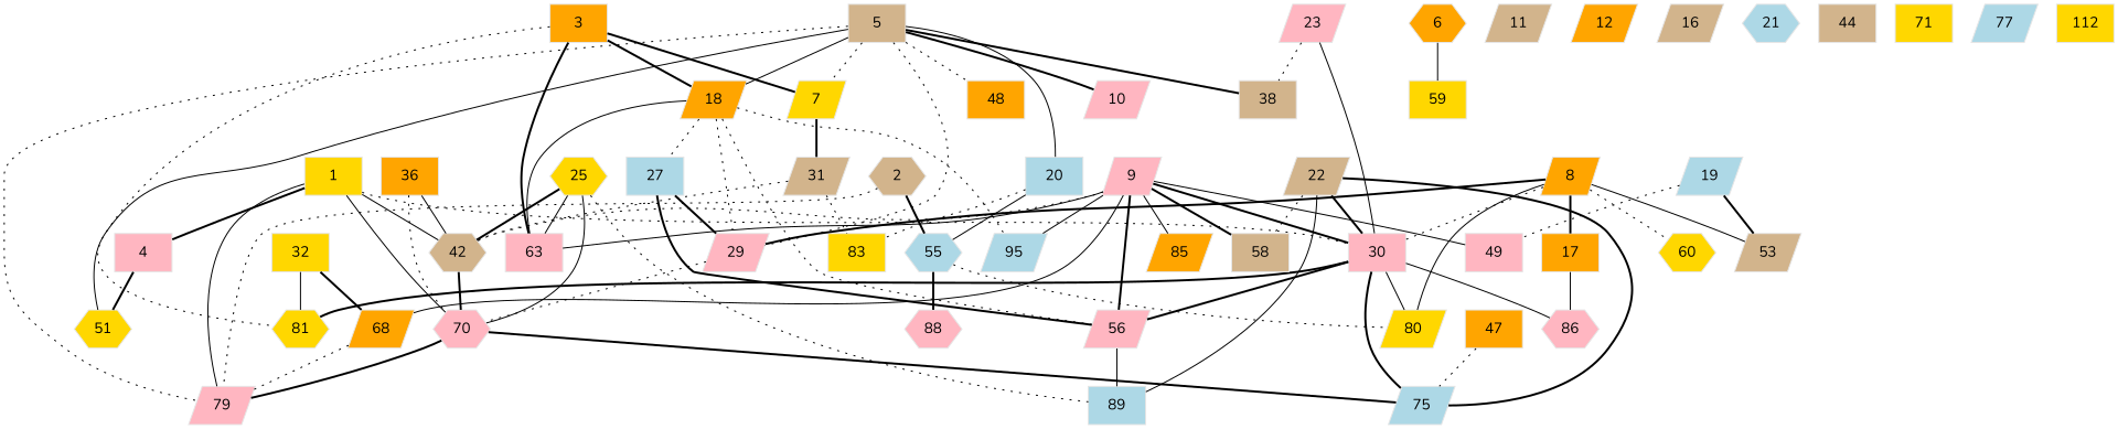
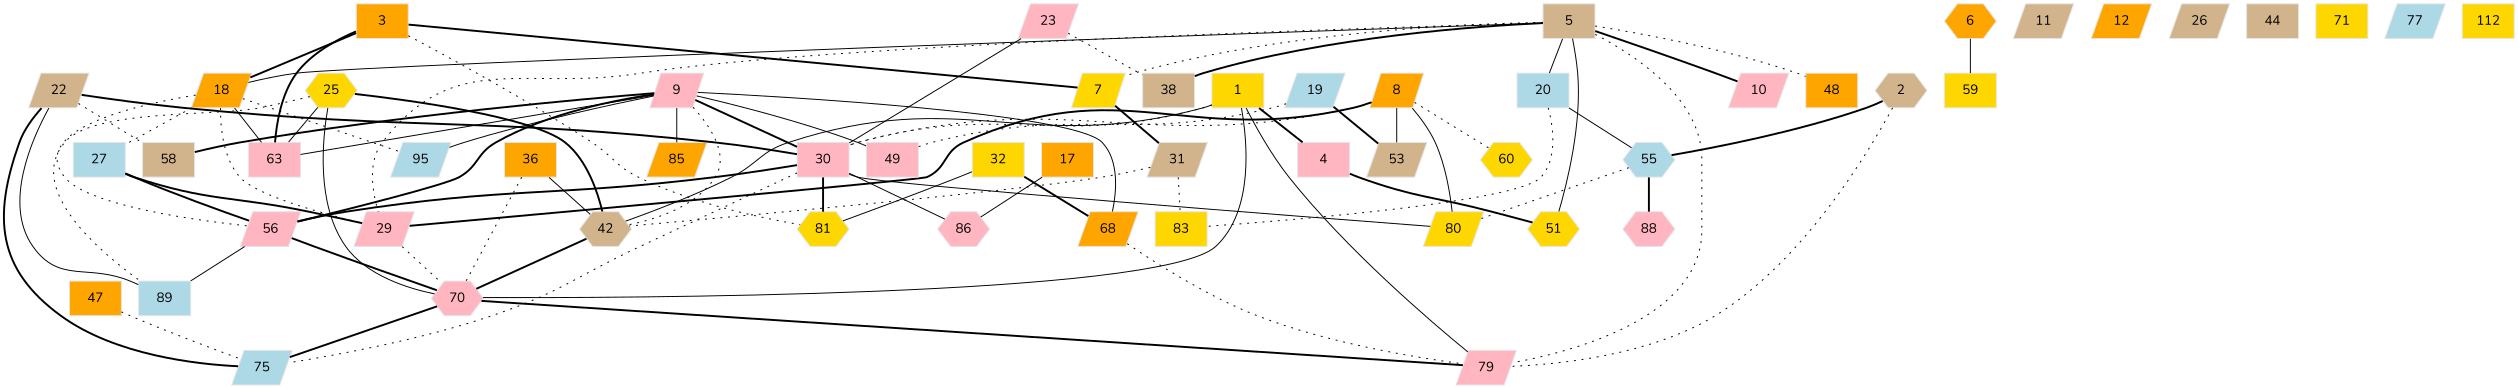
  graph {
    fontname=Nunito
    node [color=gray90 fillcolor=lightpink fontname=Nunito shape=box style=filled]
    edge [fontname=Nunito style=bold]
    1 [fillcolor=gold super="+66"]
    4
    30 [super="+104+33+40"]
    42 [fillcolor=tan shape=hexagon super="+101"]
    70 [shape=hexagon super="+84"]
    79 [shape=parallelogram super="+92"]
    51 [fillcolor=gold shape=hexagon]
    56 [shape=parallelogram super="+90"]
    81 [fillcolor=gold shape=hexagon]
    80 [fillcolor=gold shape=parallelogram]
    86 [shape=hexagon]
    75 [fillcolor=lightblue shape=parallelogram]
    2 [fillcolor=tan shape=hexagon super="+14"]
    55 [fillcolor=lightblue shape=hexagon super="+73"]
    88 [shape=hexagon]
    89 [fillcolor=lightblue]
    3 [fillcolor=orange super="+41"]
    7 [fillcolor=gold shape=parallelogram super="+13"]
    18 [fillcolor=orange shape=parallelogram super="+35+26"]
    63
    31 [fillcolor=tan shape=parallelogram super="+64+78"]
    29 [shape=parallelogram super="+99"]
    95 [fillcolor=lightblue shape=parallelogram]
    27 [fillcolor=lightblue]
    5 [fillcolor=tan super="+43+15"]
    10 [shape=parallelogram super="+67"]
    20 [fillcolor=lightblue super="+102+37"]
    38 [fillcolor=tan]
    48 [fillcolor=orange]
    83 [fillcolor=gold super="+87"]
    6 [fillcolor=orange shape=hexagon super="+93"]
    59 [fillcolor=gold]
    8 [fillcolor=orange shape=parallelogram super="+107+28+54"]
    17 [fillcolor=orange super="+24"]
    53 [fillcolor=tan shape=parallelogram super="+65"]
    60 [fillcolor=gold shape=hexagon super="+76"]
    9 [shape=parallelogram super="+103+50"]
    49
    58 [fillcolor=tan]
    68 [fillcolor=orange shape=parallelogram]
    85 [fillcolor=orange shape=parallelogram]
    11 [fillcolor=tan shape=parallelogram]
    12 [fillcolor=orange shape=parallelogram]
-   16 [fillcolor=tan shape=parallelogram]
+   16 [fillcolor=tan shape=parallelogram label=26]
    19 [fillcolor=lightblue shape=parallelogram super="+97"]
-   21 [fillcolor=lightblue shape=hexagon]
    22 [fillcolor=tan shape=parallelogram super="+46+52"]
    23 [shape=parallelogram]
    25 [fillcolor=gold shape=hexagon super="+34"]
    32 [fillcolor=gold super="+61+62"]
    36 [fillcolor=orange]
    44 [fillcolor=tan]
    47 [fillcolor=orange]
    71 [fillcolor=gold]
    77 [fillcolor=lightblue shape=parallelogram]
    112 [fillcolor=gold]
    1 -- 4
    1 -- 30 [style=dotted]
    1 -- 42 [style=solid]
    1 -- 70 [style=solid]
    1 -- 79 [style=solid]
    4 -- 51
    30 -- 56 [weight=2]
    30 -- 81
    30 -- 80 [style=solid]
    30 -- 86 [style=solid]
-   30 -- 75
+   30 -- 75 [style=dotted]
    42 -- 70
    70 -- 79
    70 -- 75
+   56 -- 70
    56 -- 89 [style=solid]
    2 -- 79 [style=dotted]
    2 -- 55
    55 -- 80 [style=dotted]
    55 -- 88
    3 -- 81 [style=dotted]
    3 -- 7
    3 -- 18
    3 -- 63
    7 -- 31
    18 -- 56 [style=dotted]
    18 -- 63 [style=solid]
    18 -- 29 [style=dotted]
    18 -- 95 [style=dotted]
    18 -- 27 [style=dotted]
    31 -- 42 [style=dotted]
    31 -- 83 [style=dotted]
    29 -- 70 [style=dotted]
    27 -- 56
    27 -- 29
    5 -- 79 [style=dotted weight=2]
    5 -- 51 [style=solid]
    5 -- 7 [style=dotted]
    5 -- 18 [style=solid]
    5 -- 29 [style=dotted]
    5 -- 10
    5 -- 20 [style=solid]
    5 -- 38
    5 -- 48 [style=dotted]
    20 -- 55 [style=solid weight=2]
    20 -- 83 [style=dotted]
    6 -- 59 [style=solid]
    8 -- 30 [style=dotted]
    8 -- 80 [style=solid]
    8 -- 29
-   8 -- 17
    8 -- 53 [style=solid weight=2]
    8 -- 60 [style=dotted]
    17 -- 86 [style=solid]
    9 -- 30
    9 -- 42 [style=dotted]
    9 -- 56
    9 -- 63 [style=solid]
    9 -- 95 [style=solid]
    9 -- 49 [style=solid]
    9 -- 58
    9 -- 68 [style=solid]
    9 -- 85 [style=solid]
    68 -- 79 [style=dotted]
    19 -- 53
    19 -- 49 [style=dotted]
    22 -- 30
    22 -- 75
    22 -- 89 [style=solid]
    22 -- 58 [style=dotted]
    23 -- 30 [style=solid]
    23 -- 38 [style=dotted]
    25 -- 42
    25 -- 70 [style=solid]
    25 -- 89 [style=dotted]
    25 -- 63 [style=solid]
    32 -- 81 [style=solid]
    32 -- 68
    36 -- 42 [style=solid]
    36 -- 70 [style=dotted]
    47 -- 75 [style=dotted]
  }
